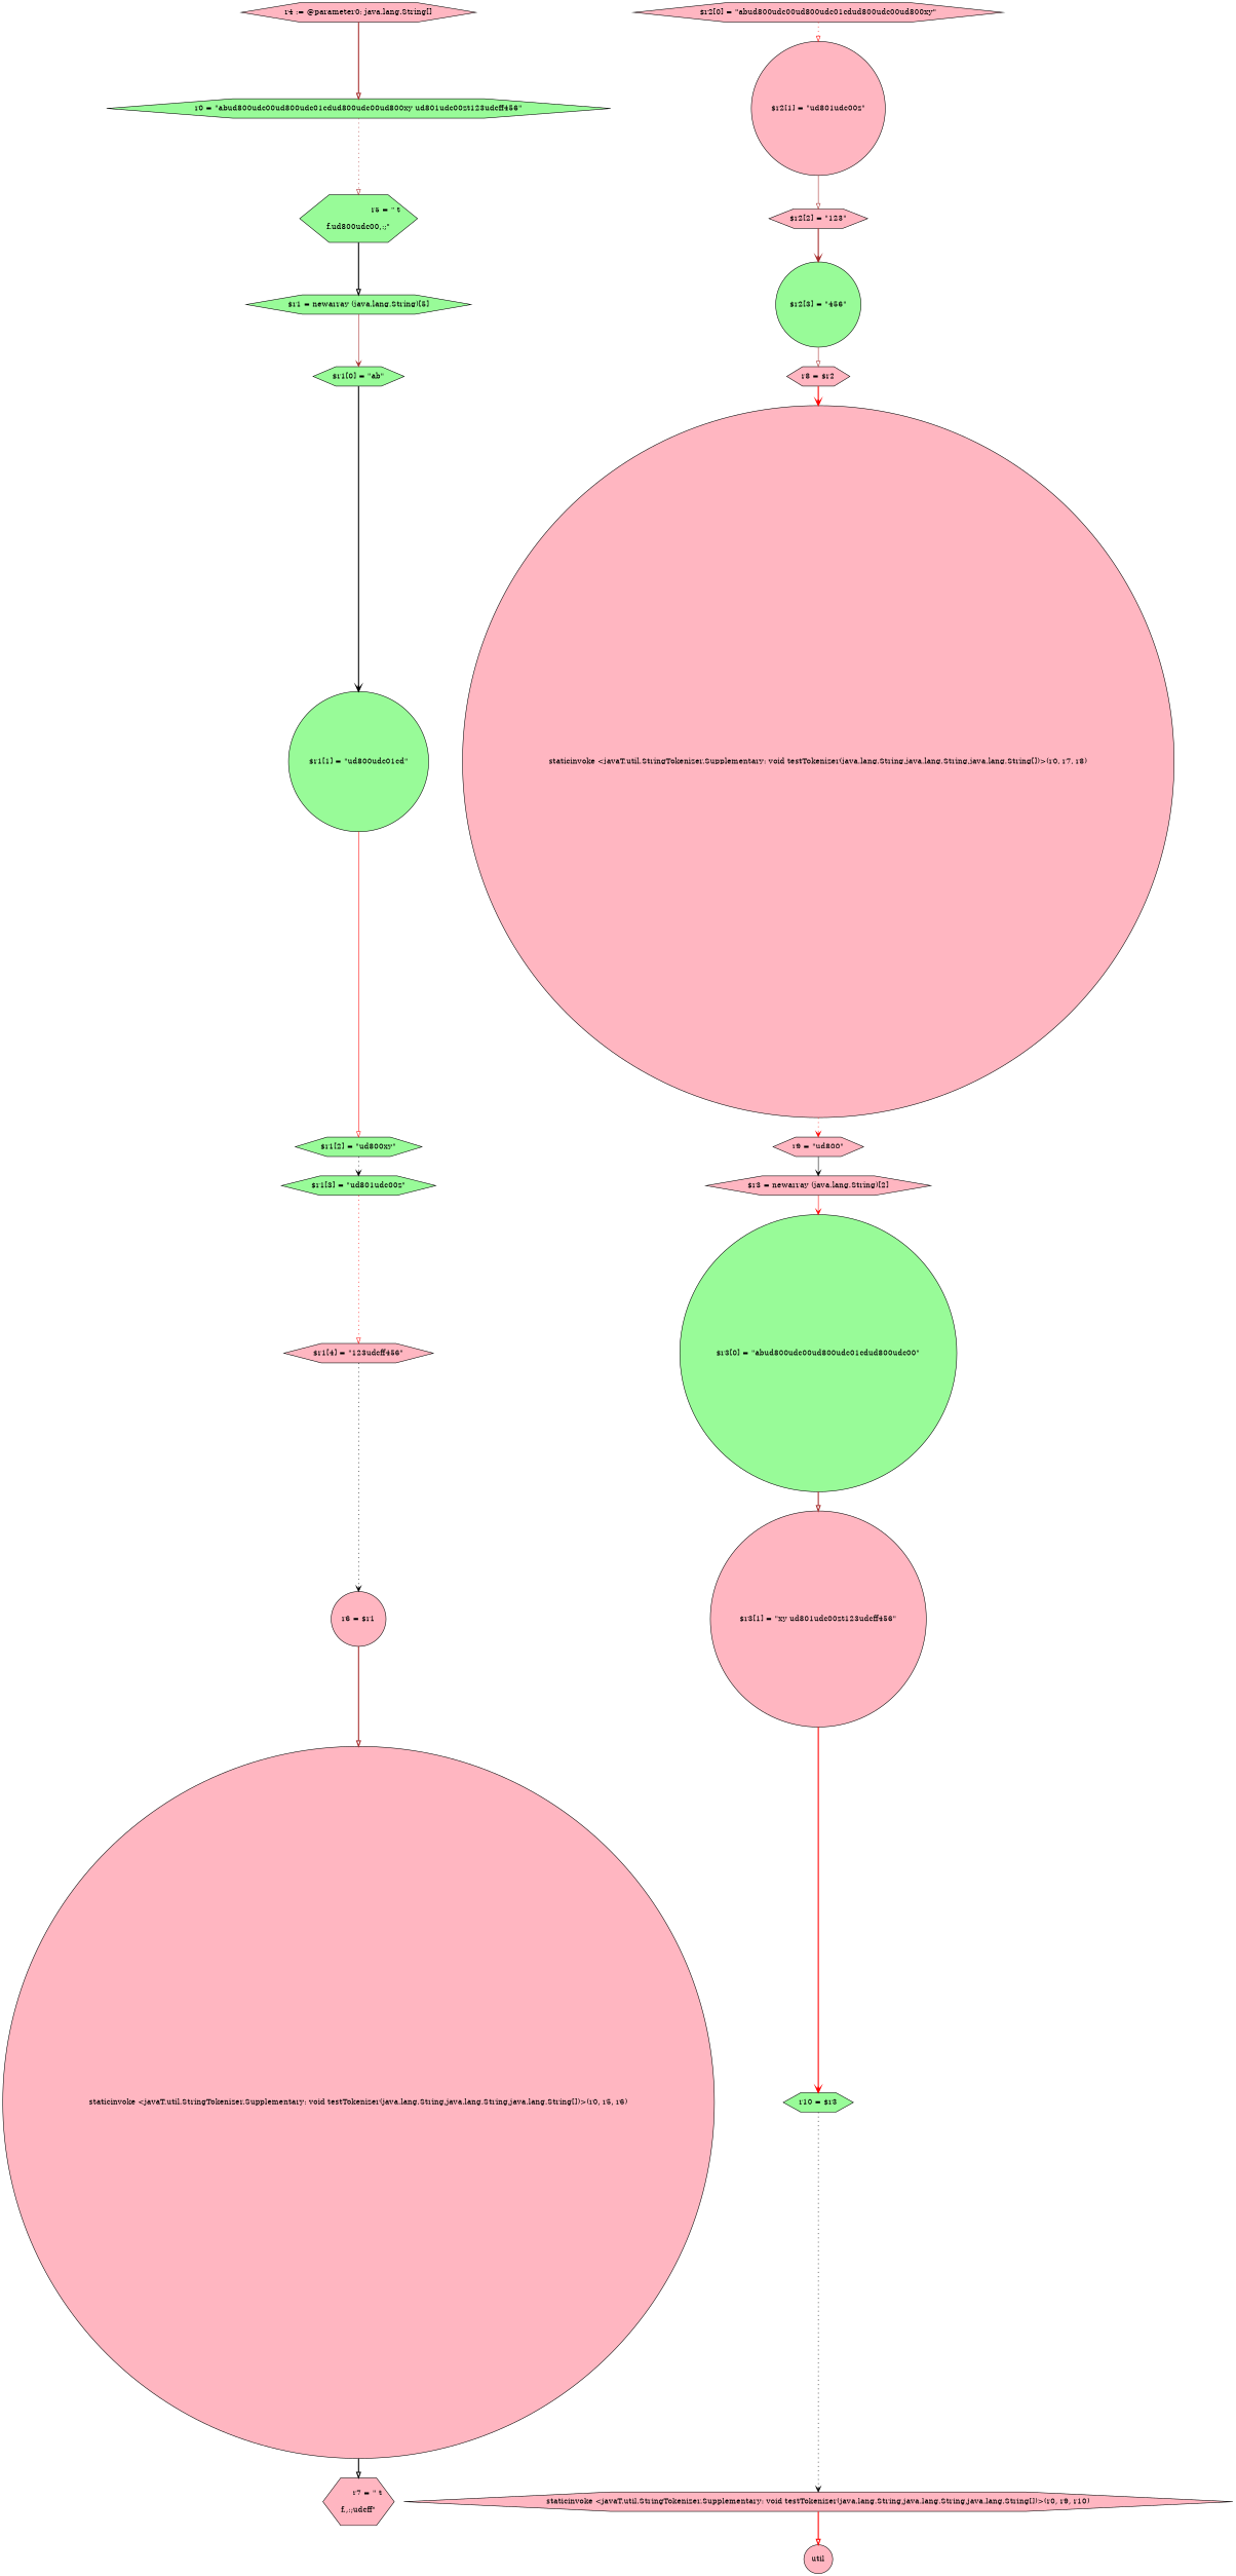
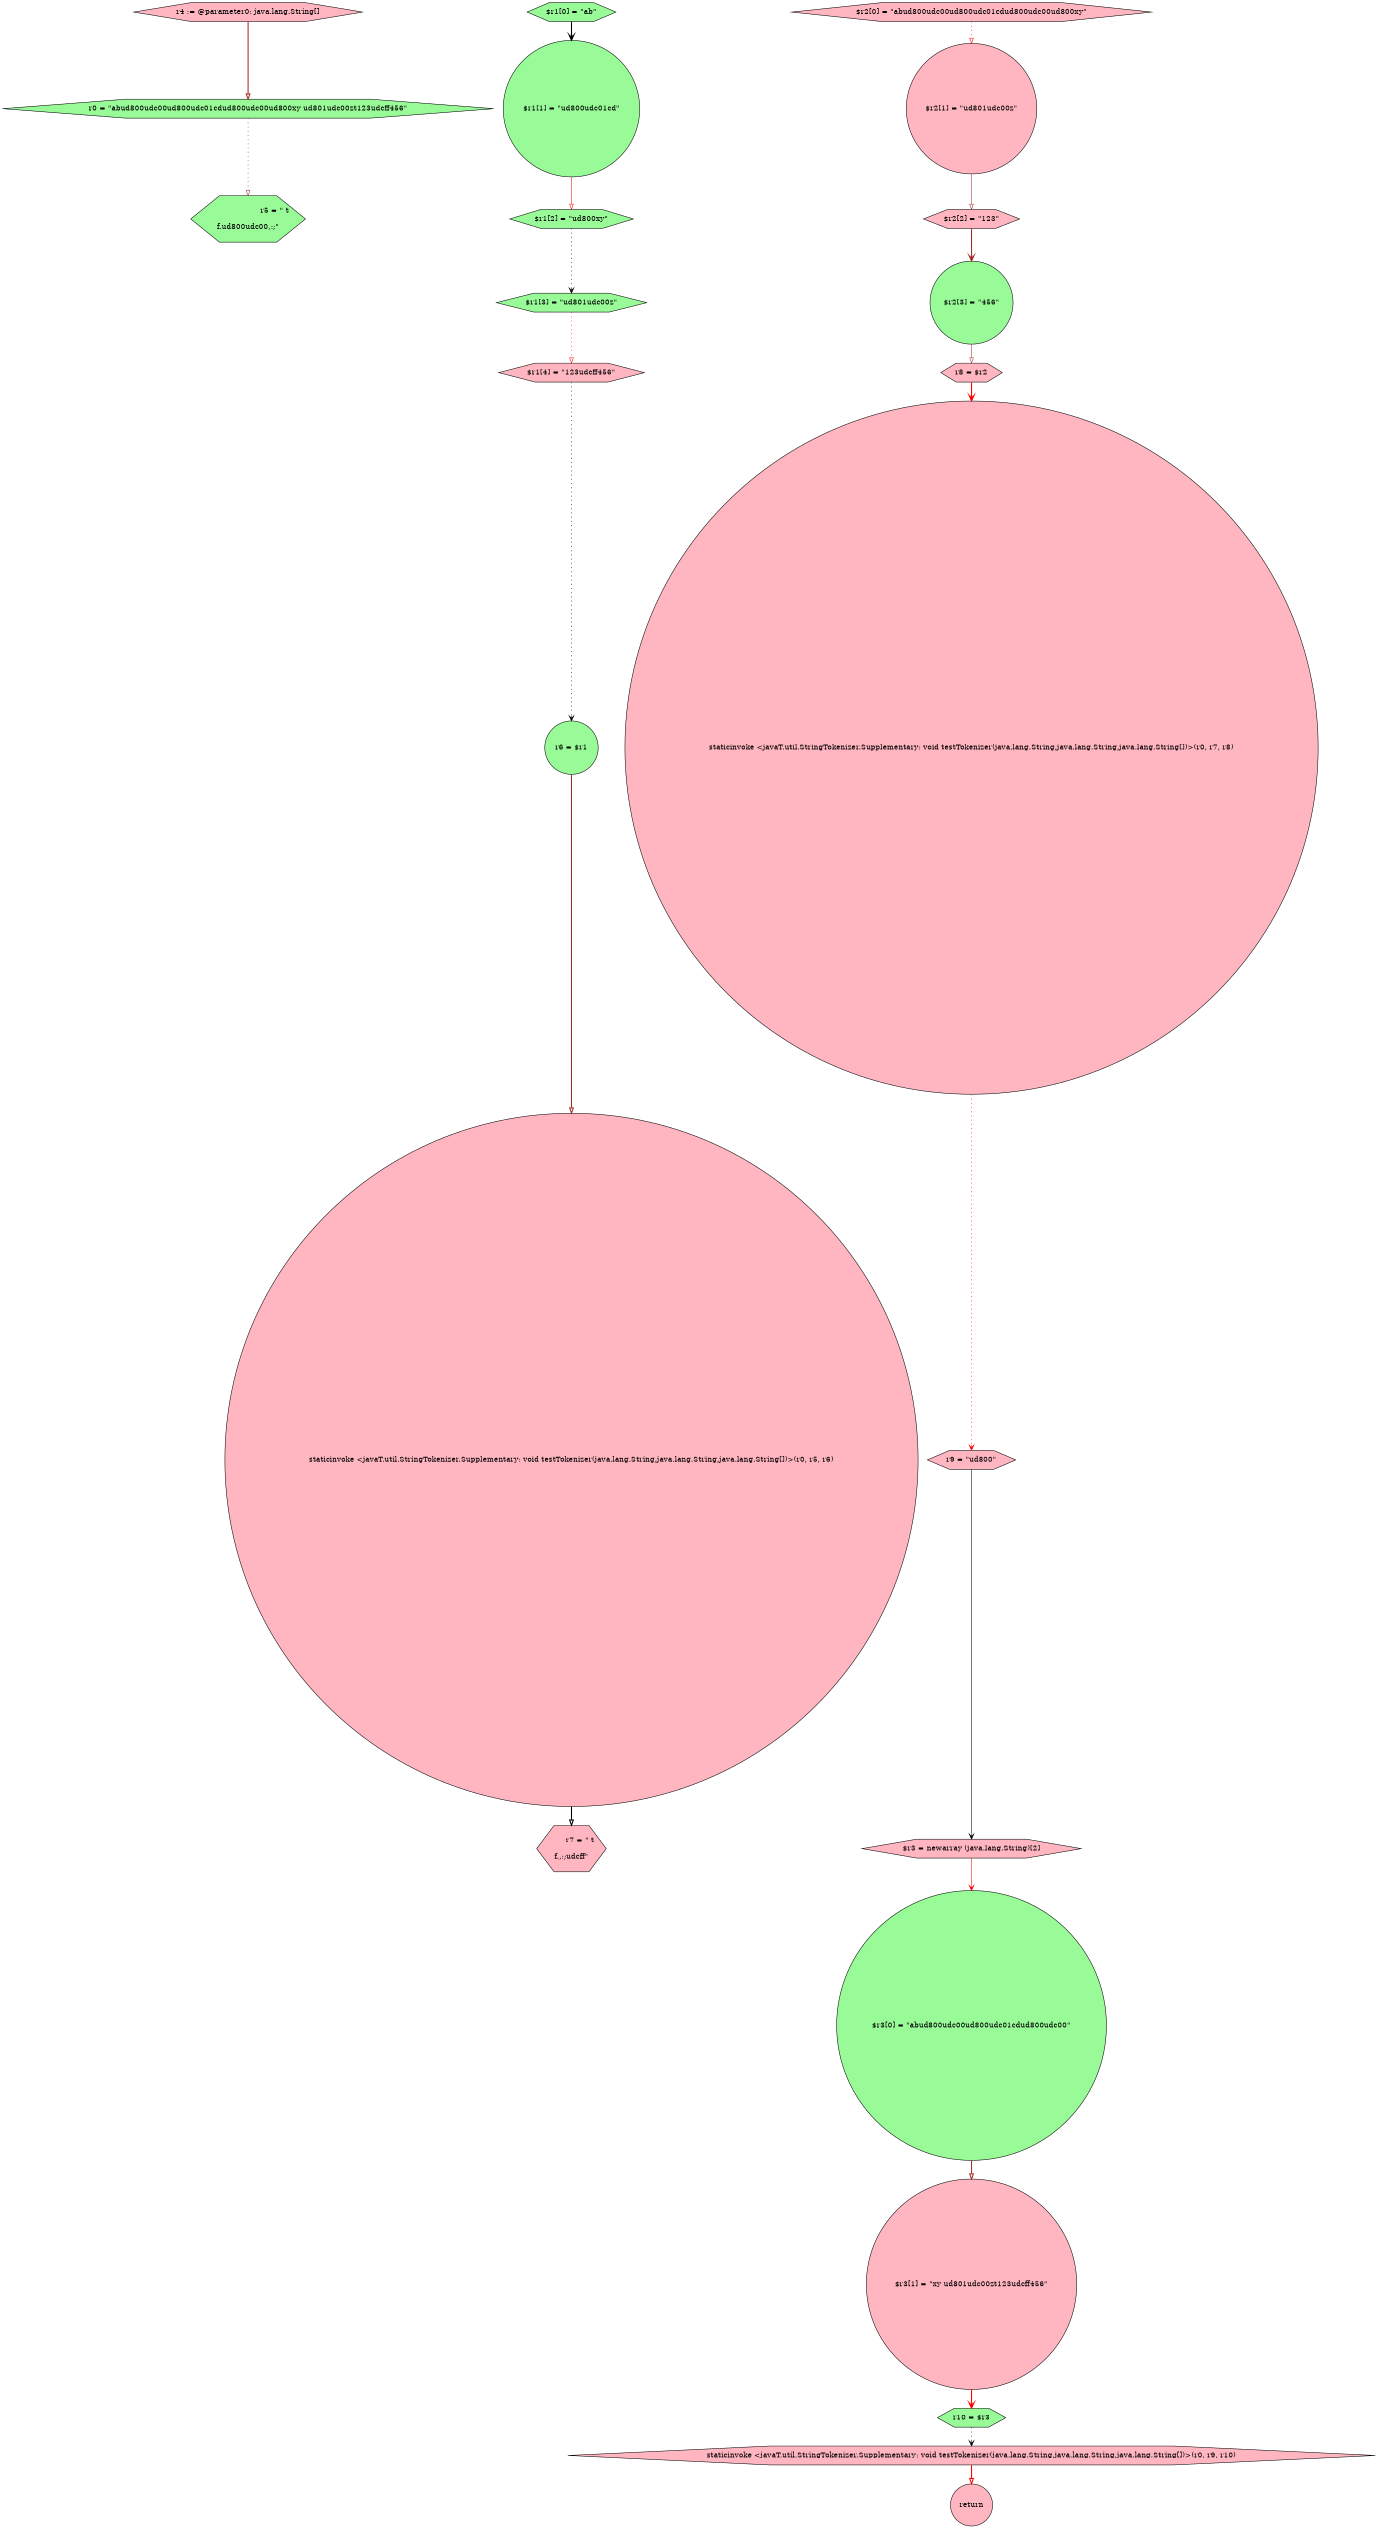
  digraph {
    node [fillcolor=lightpink shape=hexagon style=filled]
    edge [arrowhead=onormal color=brown style=bold]
    "r0 = \"ab\ud800\udc00\ud800\udc01cd\ud800\udc00\ud800xy \ud801\udc00z\t123\udcff456\"" [fillcolor=palegreen]
    "r4 := @parameter0: java.lang.String[]"
    "r5 = \" \t\r\n\f.\ud800\udc00,:;\"" [fillcolor=palegreen]
-   "$r1 = newarray (java.lang.String)[5]" [fillcolor=palegreen]
    "$r1[0] = \"ab\"" [fillcolor=palegreen]
    "$r1[1] = \"\ud800\udc01cd\"" [fillcolor=palegreen shape=circle]
    "$r1[2] = \"\ud800xy\"" [fillcolor=palegreen]
    "$r1[3] = \"\ud801\udc00z\"" [fillcolor=palegreen]
    "$r1[4] = \"123\udcff456\""
-   "r6 = $r1" [shape=circle]
+   "r6 = $r1" [fillcolor=palegreen shape=circle]
    "staticinvoke <javaT.util.StringTokenizer.Supplementary: void testTokenizer(java.lang.String,java.lang.String,java.lang.String[])>(r0, r5, r6)" [shape=circle]
    "r7 = \" \t\r\n\f.,:;\udcff\""
    "$r2[1] = \"\ud801\udc00z\"" [shape=circle]
    "$r2[0] = \"ab\ud800\udc00\ud800\udc01cd\ud800\udc00\ud800xy\""
    "$r2[2] = \"123\""
    "$r2[3] = \"456\"" [fillcolor=palegreen shape=circle]
    "r8 = $r2"
    "staticinvoke <javaT.util.StringTokenizer.Supplementary: void testTokenizer(java.lang.String,java.lang.String,java.lang.String[])>(r0, r7, r8)" [shape=circle]
    "r9 = \"\ud800\""
    "$r3 = newarray (java.lang.String)[2]"
    "$r3[0] = \"ab\ud800\udc00\ud800\udc01cd\ud800\udc00\"" [fillcolor=palegreen shape=circle]
    "$r3[1] = \"xy \ud801\udc00z\t123\udcff456\"" [shape=circle]
    "r10 = $r3" [fillcolor=palegreen]
    "staticinvoke <javaT.util.StringTokenizer.Supplementary: void testTokenizer(java.lang.String,java.lang.String,java.lang.String[])>(r0, r9, r10)"
-   return [shape=circle label=util]
+   return [shape=circle]
    "r0 = \"ab\ud800\udc00\ud800\udc01cd\ud800\udc00\ud800xy \ud801\udc00z\t123\udcff456\"" -> "r5 = \" \t\r\n\f.\ud800\udc00,:;\"" [style=dotted]
    "r4 := @parameter0: java.lang.String[]" -> "r0 = \"ab\ud800\udc00\ud800\udc01cd\ud800\udc00\ud800xy \ud801\udc00z\t123\udcff456\""
-   "r5 = \" \t\r\n\f.\ud800\udc00,:;\"" -> "$r1 = newarray (java.lang.String)[5]" [color=black]
-   "$r1 = newarray (java.lang.String)[5]" -> "$r1[0] = \"ab\"" [arrowhead=vee style=solid]
    "$r1[0] = \"ab\"" -> "$r1[1] = \"\ud800\udc01cd\"" [arrowhead=vee color=black]
    "$r1[1] = \"\ud800\udc01cd\"" -> "$r1[2] = \"\ud800xy\"" [color=red style=solid]
    "$r1[2] = \"\ud800xy\"" -> "$r1[3] = \"\ud801\udc00z\"" [arrowhead=vee color=black style=dotted]
    "$r1[3] = \"\ud801\udc00z\"" -> "$r1[4] = \"123\udcff456\"" [color=red style=dotted]
    "$r1[4] = \"123\udcff456\"" -> "r6 = $r1" [arrowhead=vee color=black style=dotted]
    "r6 = $r1" -> "staticinvoke <javaT.util.StringTokenizer.Supplementary: void testTokenizer(java.lang.String,java.lang.String,java.lang.String[])>(r0, r5, r6)"
    "staticinvoke <javaT.util.StringTokenizer.Supplementary: void testTokenizer(java.lang.String,java.lang.String,java.lang.String[])>(r0, r5, r6)" -> "r7 = \" \t\r\n\f.,:;\udcff\"" [color=black]
    "$r2[1] = \"\ud801\udc00z\"" -> "$r2[2] = \"123\"" [style=solid]
    "$r2[0] = \"ab\ud800\udc00\ud800\udc01cd\ud800\udc00\ud800xy\"" -> "$r2[1] = \"\ud801\udc00z\"" [color=red style=dotted]
    "$r2[2] = \"123\"" -> "$r2[3] = \"456\"" [arrowhead=vee]
    "$r2[3] = \"456\"" -> "r8 = $r2" [style=solid]
    "r8 = $r2" -> "staticinvoke <javaT.util.StringTokenizer.Supplementary: void testTokenizer(java.lang.String,java.lang.String,java.lang.String[])>(r0, r7, r8)" [arrowhead=vee color=red]
    "staticinvoke <javaT.util.StringTokenizer.Supplementary: void testTokenizer(java.lang.String,java.lang.String,java.lang.String[])>(r0, r7, r8)" -> "r9 = \"\ud800\"" [arrowhead=vee color=red style=dotted]
    "r9 = \"\ud800\"" -> "$r3 = newarray (java.lang.String)[2]" [arrowhead=vee color=black style=solid]
    "$r3 = newarray (java.lang.String)[2]" -> "$r3[0] = \"ab\ud800\udc00\ud800\udc01cd\ud800\udc00\"" [arrowhead=vee color=red style=solid]
    "$r3[0] = \"ab\ud800\udc00\ud800\udc01cd\ud800\udc00\"" -> "$r3[1] = \"xy \ud801\udc00z\t123\udcff456\""
    "$r3[1] = \"xy \ud801\udc00z\t123\udcff456\"" -> "r10 = $r3" [arrowhead=vee color=red]
    "r10 = $r3" -> "staticinvoke <javaT.util.StringTokenizer.Supplementary: void testTokenizer(java.lang.String,java.lang.String,java.lang.String[])>(r0, r9, r10)" [arrowhead=vee color=black style=dotted]
    "staticinvoke <javaT.util.StringTokenizer.Supplementary: void testTokenizer(java.lang.String,java.lang.String,java.lang.String[])>(r0, r9, r10)" -> return [color=red]
  }
